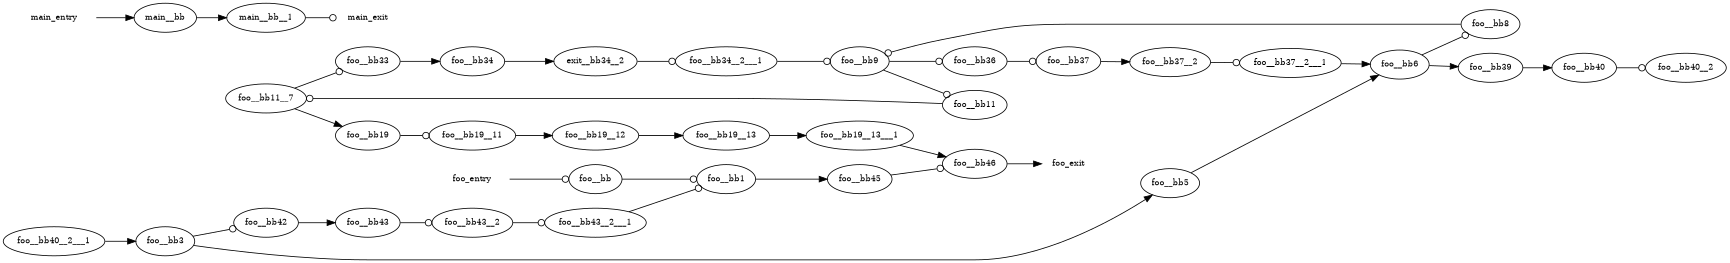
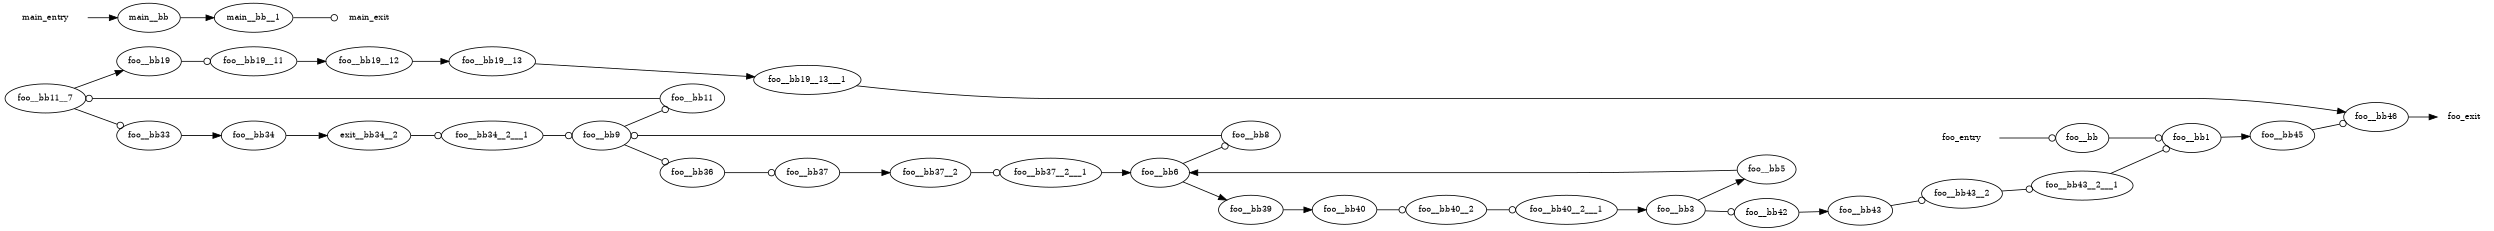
  digraph {
    fontsize=10
    rankdir=LR
    node [fontsize=10]
    edge [arrowhead=odot]
    n1 [label=foo__bb width=0.01]
    n2 [label=foo__bb1 width=0.01]
    n3 [label=foo__bb45 width=0.01]
    n4 [label=foo__bb3 width=0.01]
    n5 [label=foo__bb5 width=0.01]
    n6 [label=foo__bb42 width=0.01]
    n7 [label=foo__bb6 width=0.01]
    n8 [label=foo__bb8 width=0.01]
    n9 [label=foo__bb39 width=0.01]
    n10 [label=foo__bb9 width=0.01]
    n11 [label=foo__bb11 width=0.01]
    n12 [label=foo__bb36 width=0.01]
    n13 [label=foo__bb11__7 width=0.01]
    n14 [label=foo__bb19 width=0.01]
    n15 [label=foo__bb33 width=0.01]
    n16 [label=foo__bb19__11 width=0.01]
    n17 [label=foo__bb19__12 width=0.01]
    n18 [label=foo__bb19__13 width=0.01]
    n19 [label=foo__bb19__13___1 width=0.01]
    n20 [label=foo__bb46 width=0.01]
    n21 [label=foo__bb34 width=0.01]
    n22 [label=exit__bb34__2 width=0.01]
    n23 [label=foo__bb34__2___1 width=0.01]
    n24 [label=foo__bb37 width=0.01]
    n25 [label=foo__bb37__2 width=0.01]
    n26 [label=foo__bb37__2___1 width=0.01]
    n27 [label=foo__bb40 width=0.01]
    n28 [label=foo__bb40__2 width=0.01]
    n29 [label=foo__bb40__2___1 width=0.01]
    n30 [label=foo__bb43 width=0.01]
    n31 [label=foo__bb43__2 width=0.01]
    n32 [label=foo__bb43__2___1 width=0.01]
    foo_exit [color=white width=0.01]
    foo_entry [color=white height=0.01 width=0.01]
    n35 [label=main__bb width=0.01]
    n36 [label=main__bb__1 width=0.01]
    main_exit [color=white width=0.01]
    main_entry [color=white height=0.01 width=0.01]
    subgraph sub_1 {
      n1
      n2
      n3
      n4
      n5
      n6
      n7
      n8
      n9
      n10
      n11
      n12
      n13
      n14
      n15
      n16
      n17
      n18
      n19
      n20
      n21
      n22
      n23
      n24
      n25
      n26
      n27
      n28
      n29
      n30
      n31
      n32
      foo_exit
      foo_entry
    }
    subgraph sub_2 {
      n35
      n36
      main_exit
      main_entry
    }
    n1 -> n2
    n2 -> n3 [arrowhead=normal]
    n3 -> n20
    n4 -> n5 [arrowhead=normal]
    n4 -> n6
    n5 -> n7 [arrowhead=normal]
    n6 -> n30 [arrowhead=normal]
    n7 -> n8
    n7 -> n9 [arrowhead=normal]
    n8 -> n10
    n9 -> n27 [arrowhead=normal]
    n10 -> n11
    n10 -> n12
    n11 -> n13
    n12 -> n24
    n13 -> n14 [arrowhead=normal]
    n13 -> n15
    n14 -> n16
    n15 -> n21 [arrowhead=normal]
    n16 -> n17 [arrowhead=normal]
    n17 -> n18 [arrowhead=normal]
    n18 -> n19 [arrowhead=normal]
    n19 -> n20 [arrowhead=normal]
    n20 -> foo_exit [arrowhead=normal]
    n21 -> n22 [arrowhead=normal]
    n22 -> n23
    n23 -> n10
    n24 -> n25 [arrowhead=normal]
    n25 -> n26
    n26 -> n7 [arrowhead=normal]
    n27 -> n28
+   n28 -> n29
    n29 -> n4 [arrowhead=normal]
    n30 -> n31
    n31 -> n32
    n32 -> n2
    foo_entry -> n1
    n35 -> n36 [arrowhead=normal]
    n36 -> main_exit
    main_entry -> n35 [arrowhead=normal]
  }
